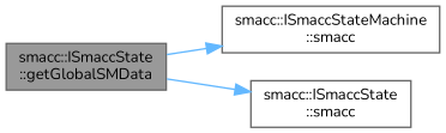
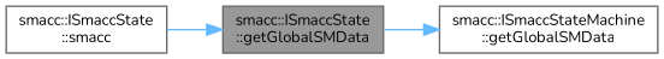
  digraph {
    fontname=Nunito
    rankdir=LR
    node [color=grey40 fillcolor=white fontname=Nunito fontsize=10 shape=box style=filled]
    edge [color=steelblue1 fontname=Nunito fontsize=10 labelfontname=Helvetica labelfontsize=10 style=solid]
    n1 [color=gray40 fillcolor=grey60 fontcolor=black height=0.2 label="smacc::ISmaccState\l::getGlobalSMData" width=0.4]
-   n2 [height=0.2 label="smacc::ISmaccStateMachine\l::smacc" width=0.4]
+   n2 [height=0.2 label="smacc::ISmaccStateMachine\l::getGlobalSMData" width=0.4]
    n3 [height=0.2 label="smacc::ISmaccState\l::smacc" width=0.4]
    n1 -> n2
-   n1 -> n3
+   n3 -> n1
  }
